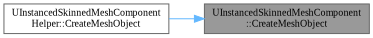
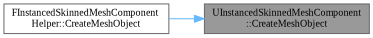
  digraph {
    rankdir=RL
    fontname="Liberation Serif"
    node [fontname="Liberation Serif" fontsize=10 shape=box style=filled]
    n1 [color=gray40 fillcolor=grey60 fontcolor=black height=0.2 label="UInstancedSkinnedMeshComponent\l::CreateMeshObject" width=0.4]
-   n2 [color=grey40 fillcolor=white height=0.2 label="UInstancedSkinnedMeshComponent\lHelper::CreateMeshObject" width=0.4]
+   n2 [color=grey40 fillcolor=white height=0.2 label="FInstancedSkinnedMeshComponent\lHelper::CreateMeshObject" width=0.4]
    n1 -> n2 [color=steelblue1 dir=back fontname="Liberation Serif" fontsize=10 labelfontname=Helvetica labelfontsize=10 style=solid]
  }
